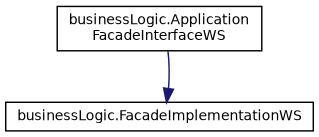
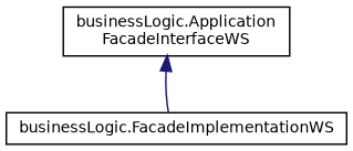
  digraph {
    rankdir=TB
    node [color=black fillcolor=white fontname=Helvetica fontsize=10 shape=record style=filled]
    n1 [height=0.2 label="businessLogic.Application\lFacadeInterfaceWS" width=0.4]
    n2 [height=0.2 label="businessLogic.FacadeImplementationWS" width=0.4]
-   n2 -> n1 [color=midnightblue dir=back fontname=Helvetica fontsize=10 labelfontname=Helvetica labelfontsize=10 style=solid]
+   n1 -> n2 [color=midnightblue dir=back fontname=Helvetica fontsize=10 labelfontname=Helvetica labelfontsize=10 style=solid]
  }
